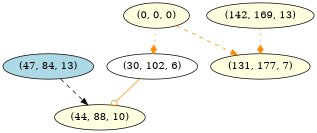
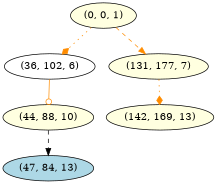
  digraph {
    node [fillcolor=lightyellow style=filled]
    edge [arrowhead=diamond color=darkorange style=dotted]
-   "(30, 102, 6)" [fillcolor=white]
-   "(0, 0, 0)"
+   "(30, 102, 6)" [fillcolor=white label="(36, 102, 6)"]
+   "(0, 0, 0)" [label="(0, 0, 1)"]
    "(131, 177, 7)"
    "(44, 88, 10)"
    "(142, 169, 13)"
    "(47, 84, 13)" [fillcolor=lightblue]
    "(30, 102, 6)" -> "(44, 88, 10)" [arrowhead=odot style=solid]
    "(0, 0, 0)" -> "(30, 102, 6)"
    "(0, 0, 0)" -> "(131, 177, 7)" [arrowhead=normal style=dashed]
-   "(142, 169, 13)" -> "(131, 177, 7)"
-   "(47, 84, 13)" -> "(44, 88, 10)" [arrowhead=normal color=black style=dashed]
+   "(131, 177, 7)" -> "(142, 169, 13)"
+   "(44, 88, 10)" -> "(47, 84, 13)" [arrowhead=normal color=black style=dashed]
  }
